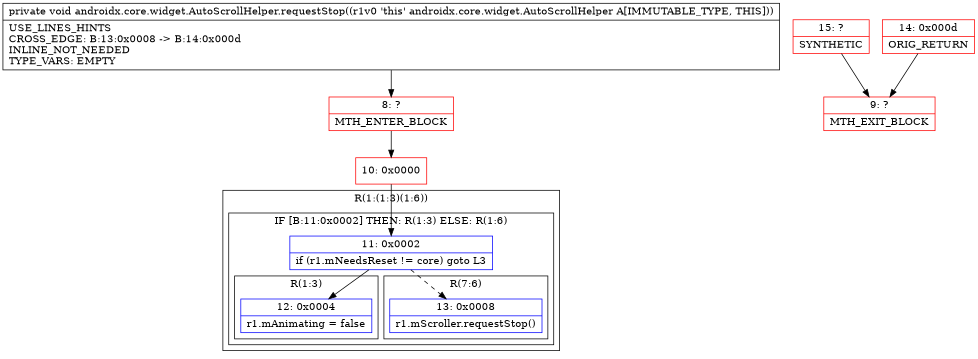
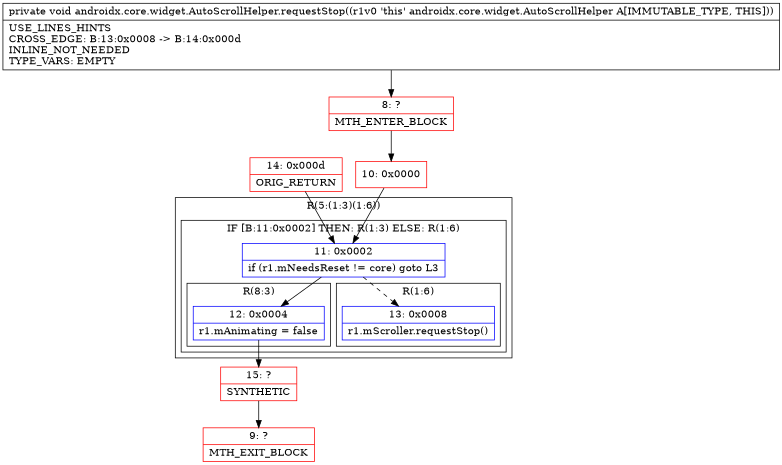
  digraph {
    node [color=red shape=record]
    n1 [color=blue label="{12\:\ 0x0004|r1.mAnimating = false\l}"]
    n2 [color=blue label="{13\:\ 0x0008|r1.mScroller.requestStop()\l}"]
    n3 [color=blue label="{11\:\ 0x0002|if (r1.mNeedsReset != core) goto L3\l}"]
    n4 [label="{15\:\ ?|SYNTHETIC\l}"]
    n5 [label="{9\:\ ?|MTH_EXIT_BLOCK\l}"]
    n6 [label="{14\:\ 0x000d|ORIG_RETURN\l}"]
    n7 [label="{8\:\ ?|MTH_ENTER_BLOCK\l}"]
    n8 [label="{10\:\ 0x0000}"]
    n9 [label="{private void androidx.core.widget.AutoScrollHelper.requestStop((r1v0 'this' androidx.core.widget.AutoScrollHelper A[IMMUTABLE_TYPE, THIS]))  | USE_LINES_HINTS\lCROSS_EDGE: B:13:0x0008 \-\> B:14:0x000d\lINLINE_NOT_NEEDED\lTYPE_VARS: EMPTY\l}" color=""]
    subgraph cluster_1 {
-     label="R(1:(1:3)(1:6))"
+     label="R(5:(1:3)(1:6))"
      subgraph cluster_2 {
        label="IF [B:11:0x0002] THEN: R(1:3) ELSE: R(1:6)"
        n3
        subgraph cluster_3 {
-         label="R(1:3)"
+         label="R(8:3)"
          n1
        }
        subgraph cluster_4 {
-         label="R(7:6)"
+         label="R(1:6)"
          n2
        }
      }
    }
+   n1 -> n4
    n3 -> n1
    n3 -> n2 [style=dashed]
    n4 -> n5
-   n6 -> n5
+   n6 -> n3
    n7 -> n8
    n8 -> n3
    n9 -> n7
  }
